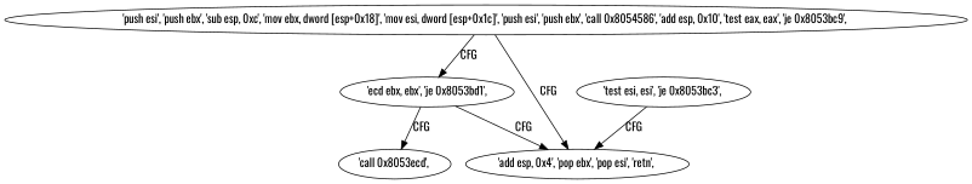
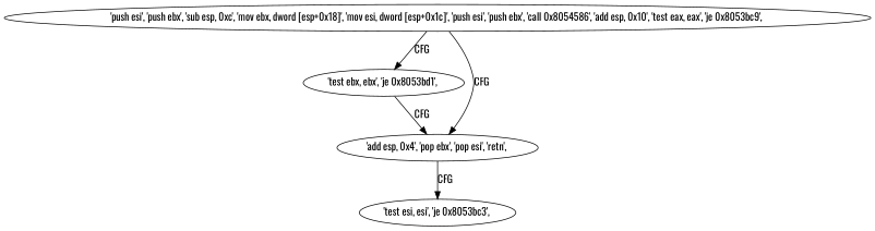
  digraph {
    fontname=Oswald
    node [fontname=Oswald]
    edge [fontname=Oswald]
    n1 [label="'push esi', 'push ebx', 'sub esp, 0xc', 'mov ebx, dword [esp+0x18]', 'mov esi, dword [esp+0x1c]', 'push esi', 'push ebx', 'call 0x8054586', 'add esp, 0x10', 'test eax, eax', 'je 0x8053bc9', "]
-   n2 [label="'ecd ebx, ebx', 'je 0x8053bd1',"]
+   n2 [label="'test ebx, ebx', 'je 0x8053bd1', "]
    n3 [label="'add esp, 0x4', 'pop ebx', 'pop esi', 'retn', "]
-   n4 [label="'call 0x8053ecd', "]
    n5 [label="'test esi, esi', 'je 0x8053bc3', "]
    n1 -> n2 [label=CFG]
    n1 -> n3 [label=CFG]
    n2 -> n3 [label=CFG]
-   n2 -> n4 [label=CFG]
-   n5 -> n3 [label=CFG]
+   n3 -> n5 [label=CFG]
  }
